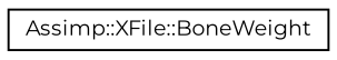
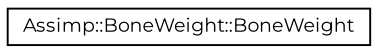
  digraph {
    rankdir=LR
    fontname=Montserrat
-   n1 [color=black fillcolor=white fontname=Montserrat fontsize=10 height=0.2 label="Assimp::XFile::BoneWeight" shape=record style=filled width=0.4]
+   n1 [color=black fillcolor=white fontname=Montserrat fontsize=10 height=0.2 label="Assimp::BoneWeight::BoneWeight" shape=record style=filled width=0.4]
  }
